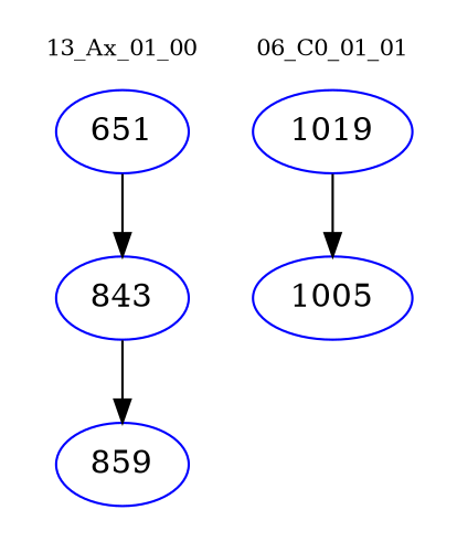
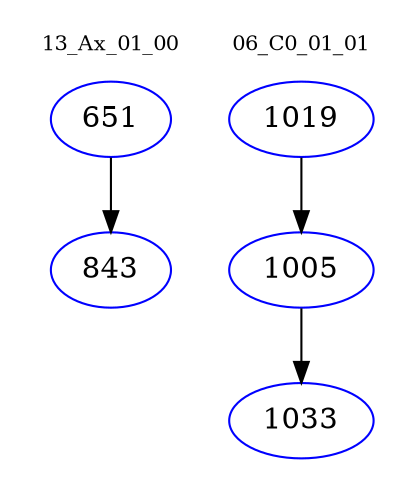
  digraph {
    fontname="DejaVu Serif"
    node [color=blue fontname="DejaVu Serif"]
    edge [color=black fontname="DejaVu Serif"]
    n1 [label=651]
    n2 [label=843]
-   n3 [label=859]
    n4 [label=1019]
    n5 [label=1005]
+   n6 [label=1033]
    subgraph cluster_1 {
      color=white
      fontsize=10
      label="13_Ax_01_00"
      n1
      n2
-     n3
    }
    subgraph cluster_2 {
      color=white
      fontsize=10
      label="06_C0_01_01"
      n4
      n5
+     n6
    }
    n1 -> n2
-   n2 -> n3
    n4 -> n5
+   n5 -> n6
  }
